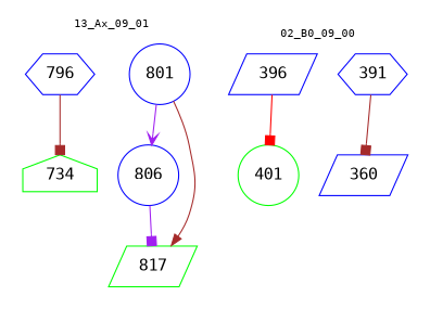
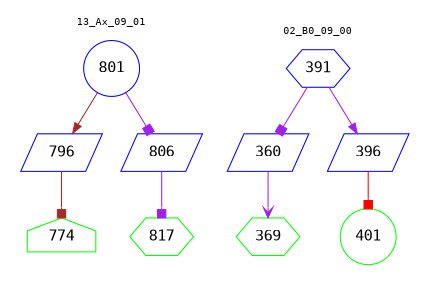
  digraph {
    fontname="DejaVu Sans Mono"
    node [color=blue fontname="DejaVu Sans Mono" shape=hexagon]
    edge [arrowhead=box color=purple fontname="DejaVu Sans Mono"]
    n1 [label=801 shape=circle]
-   n2 [label=796]
-   n3 [label=806 shape=circle]
-   n4 [color=green label=734 shape=house]
-   n5 [color=green label=817 shape=parallelogram]
+   n2 [label=796 shape=parallelogram]
+   n3 [label=806 shape=parallelogram]
+   n4 [color=green label=774 shape=house]
+   n5 [color=green label=817]
    n6 [label=391]
    n7 [label=360 shape=parallelogram]
    n8 [label=396 shape=parallelogram]
+   n9 [color=green label=369]
    n10 [color=green label=401 shape=circle]
    subgraph cluster_1 {
      color=white
      fontsize=10
      label="13_Ax_09_01"
      n1
      n2
      n3
      n4
      n5
    }
    subgraph cluster_2 {
      color=white
      fontsize=10
      label="02_B0_09_00"
      n6
      n7
      n8
+     n9
      n10
    }
-   n1 -> n5 [arrowhead=normal color=brown]
-   n1 -> n3 [arrowhead=vee]
+   n1 -> n2 [arrowhead=normal color=brown]
+   n1 -> n3
    n2 -> n4 [color=brown]
    n3 -> n5
-   n6 -> n7 [color=brown]
+   n6 -> n7
+   n6 -> n8 [arrowhead=normal]
+   n7 -> n9 [arrowhead=vee]
    n8 -> n10 [color=red]
  }
